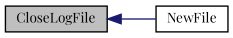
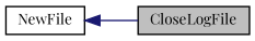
  digraph {
    rankdir=LR
    fontname="Playfair Display"
    node [color=black fontname="Playfair Display" fontsize=10 shape=record style=filled]
    n1 [fillcolor=grey75 fontcolor=black height=0.2 label=CloseLogFile width=0.4]
    n2 [fillcolor=white height=0.2 label=NewFile width=0.4]
-   n1 -> n2 [color=midnightblue dir=back fontname="Playfair Display" fontsize=10 labelfontname=Helvetica labelfontsize=10 style=solid]
+   n2 -> n1 [color=midnightblue dir=back fontname="Playfair Display" fontsize=10 labelfontname=Helvetica labelfontsize=10 style=solid]
  }
